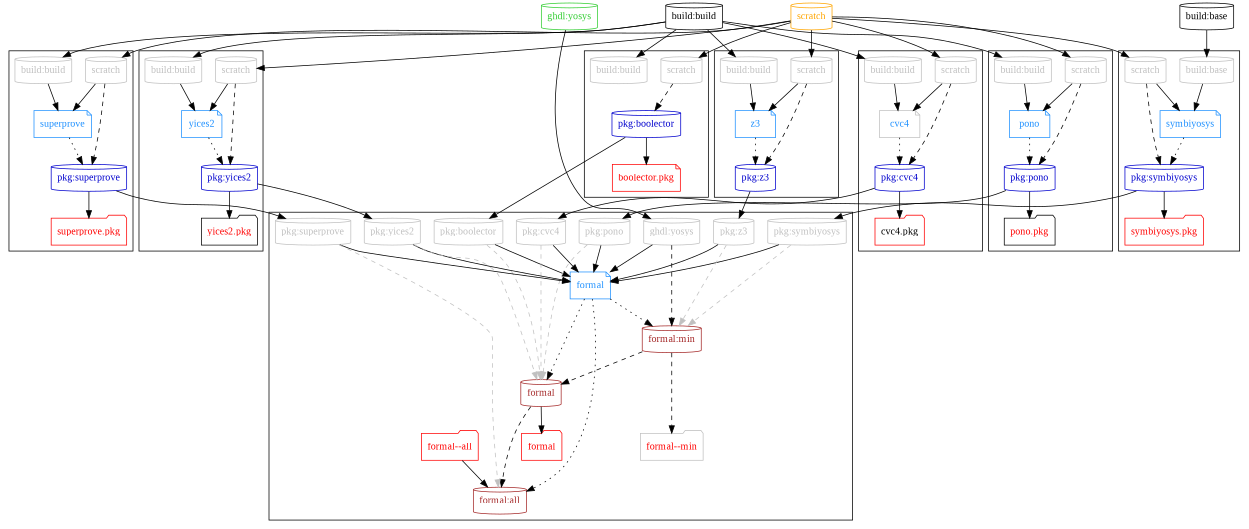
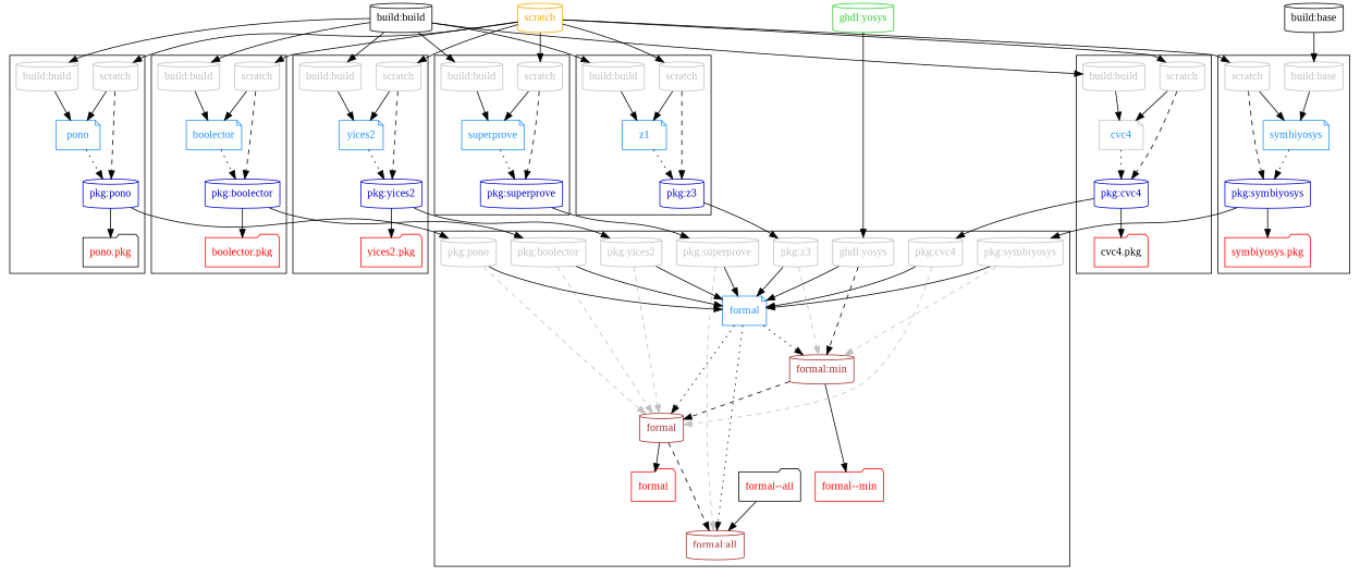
  digraph {
    fontname="Liberation Serif"
    newrank=true
    node [color=grey fontcolor=grey fontname="Liberation Serif" shape=cylinder]
    edge [fontname="Liberation Serif"]
+   n1 [color=dodgerblue fontcolor=dodgerblue label=boolector shape=note]
    n2 [color=dodgerblue fontcolor=dodgerblue label=pono shape=note]
    n3 [fontcolor=dodgerblue label=cvc4 shape=note]
    n4 [color=dodgerblue fontcolor=dodgerblue label=formal shape=note]
    n5 [color=dodgerblue fontcolor=dodgerblue label=superprove shape=note]
    n6 [color=dodgerblue fontcolor=dodgerblue label=symbiyosys shape=note]
    n7 [color=dodgerblue fontcolor=dodgerblue label=yices2 shape=note]
-   n8 [color=dodgerblue fontcolor=dodgerblue label=z3 shape=note]
+   n8 [color=dodgerblue fontcolor=dodgerblue label=z1 shape=note]
    "ghdl:yosys" [color=limegreen fontcolor=limegreen]
    "pkg:boolector" [color=mediumblue fontcolor=mediumblue]
    "pkg:cvc4" [color=mediumblue fontcolor=mediumblue]
    "pkg:pono" [color=mediumblue fontcolor=mediumblue]
    "pkg:superprove" [color=mediumblue fontcolor=mediumblue]
    "pkg:symbiyosys" [color=mediumblue fontcolor=mediumblue]
    "pkg:yices2" [color=mediumblue fontcolor=mediumblue]
    "pkg:z3" [color=mediumblue fontcolor=mediumblue]
    "formal:min" [color=brown fontcolor=brown]
    formal [color=brown fontcolor=brown]
    "formal:all" [color=brown fontcolor=brown]
    "build:base" [color="" fontcolor=""]
    "build:build" [color="" fontcolor=""]
    scratch [color=orange fontcolor=orange]
    n23 [label=scratch]
    n24 [label=scratch]
    n25 [label=scratch]
    n26 [label=scratch]
    n27 [label=scratch]
    n28 [label=scratch]
    n29 [label=scratch]
    n30 [label="ghdl:yosys"]
    n31 [label="pkg:boolector"]
    n32 [label="pkg:cvc4"]
    n33 [label="pkg:pono"]
    n34 [label="pkg:symbiyosys"]
    n35 [label="pkg:superprove"]
    n36 [label="pkg:z3"]
    n37 [label="pkg:yices2"]
    n38 [label="build:build"]
-   n39 [color=red fontcolor=red label="boolector.pkg" shape=note]
+   n39 [color=red fontcolor=red label="boolector.pkg" shape=folder]
    n40 [label="build:build"]
    n41 [color=red fontcolor=black label="cvc4.pkg" shape=folder]
    n42 [label="build:build"]
    n43 [color=black fontcolor=red label="pono.pkg" shape=folder]
    n44 [label="build:build"]
-   n45 [color=red fontcolor=red label="superprove.pkg" shape=folder]
    n46 [label="build:base"]
    n47 [color=red fontcolor=red label="symbiyosys.pkg" shape=folder]
    n48 [label="build:build"]
-   n49 [color=black fontcolor=red label="yices2.pkg" shape=folder]
+   n49 [color=red fontcolor=red label="yices2.pkg" shape=folder]
    n50 [label="build:build"]
-   n51 [fontcolor=red label="formal--min" shape=folder]
+   n51 [color=red fontcolor=red label="formal--min" shape=folder]
    n52 [color=red fontcolor=red label=formal shape=folder]
-   n53 [color=red fontcolor=red label="formal--all" shape=folder]
+   n53 [color=black fontcolor=red label="formal--all" shape=folder]
    subgraph sub_1 {
+     n1
      n2
      n3
      n4
      n5
      n6
      n7
      n8
    }
    subgraph sub_2 {
      "build:base"
      "build:build"
      subgraph sub_3 {
        "ghdl:yosys"
      }
      subgraph sub_4 {
        "pkg:boolector"
        "pkg:cvc4"
        "pkg:pono"
        "pkg:superprove"
        "pkg:symbiyosys"
        "pkg:yices2"
        "pkg:z3"
      }
      subgraph sub_5 {
        "formal:min"
        formal
        "formal:all"
      }
    }
    subgraph sub_6 {
      scratch
    }
    subgraph sub_7 {
      rank=same
      "ghdl:yosys"
      "build:base"
      "build:build"
      scratch
    }
    subgraph sub_8 {
      rank=same
+     n1
      n2
      n3
      n5
      n6
      n7
      n8
    }
    subgraph sub_9 {
      "pkg:boolector"
      "pkg:cvc4"
      "pkg:pono"
      "pkg:superprove"
      "pkg:symbiyosys"
      "pkg:yices2"
      "pkg:z3"
      "formal:min"
      formal
      "formal:all"
      n23
      n24
      n25
      n26
      n27
      n28
      n29
      n30
    }
    subgraph sub_10 {
      "formal:min"
      formal
      "formal:all"
      n31
      n32
      n33
      n34
      n35
      n36
      n37
    }
    subgraph cluster_11 {
+     n1
      "pkg:boolector"
      n39
      subgraph sub_12 {
        rank=same
        n23
        n38
      }
    }
    subgraph cluster_13 {
      n3
      "pkg:cvc4"
      n41
      subgraph sub_14 {
        rank=same
        n24
        n40
      }
    }
    subgraph cluster_15 {
      n2
      "pkg:pono"
      n43
      subgraph sub_16 {
        rank=same
        n25
        n42
      }
    }
    subgraph cluster_17 {
      n5
      "pkg:superprove"
-     n45
      subgraph sub_18 {
        rank=same
        n26
        n44
      }
    }
    subgraph cluster_19 {
      n6
      "pkg:symbiyosys"
      n47
      subgraph sub_20 {
        rank=same
        n27
        n46
      }
    }
    subgraph cluster_21 {
      n7
      "pkg:yices2"
      n49
      subgraph sub_22 {
        rank=same
        n28
        n48
      }
    }
    subgraph cluster_23 {
      n8
      "pkg:z3"
      subgraph sub_24 {
        rank=same
        n29
        n50
      }
    }
    subgraph cluster_25 {
      n4
      "formal:min"
      formal
      "formal:all"
      subgraph sub_26 {
        rank=same
        n30
        n31
        n32
        n33
        n34
        n35
        n36
        n37
      }
      subgraph sub_27 {
        rank=same
        n51
        n52
        n53
      }
    }
+   n1 -> "pkg:boolector" [style=dotted]
    n2 -> "pkg:pono" [style=dotted]
    n3 -> "pkg:cvc4" [style=dotted]
    n4 -> "formal:min" [style=dotted]
    n4 -> formal [style=dotted]
    n4 -> "formal:all" [style=dotted]
    n5 -> "pkg:superprove" [style=dotted]
    n6 -> "pkg:symbiyosys" [style=dotted]
    n7 -> "pkg:yices2" [style=dotted]
    n8 -> "pkg:z3" [style=dotted]
    "ghdl:yosys" -> n30
    "pkg:boolector" -> n31
    "pkg:boolector" -> n39
    "pkg:cvc4" -> n32
    "pkg:cvc4" -> n41
    "pkg:pono" -> n33
    "pkg:pono" -> n43
    "pkg:superprove" -> n35
-   "pkg:superprove" -> n45
    "pkg:symbiyosys" -> n34
    "pkg:symbiyosys" -> n47
    "pkg:yices2" -> n37
    "pkg:yices2" -> n49
    "pkg:z3" -> n36
    "formal:min" -> formal [style=dashed]
-   "formal:min" -> n51 [style=dashed]
+   "formal:min" -> n51
    formal -> "formal:all" [style=dashed]
    formal -> n52
    "build:base" -> n46
    "build:build" -> n38
    "build:build" -> n40
    "build:build" -> n42
    "build:build" -> n44
    "build:build" -> n48
    "build:build" -> n50
    scratch -> n23
    scratch -> n24
    scratch -> n25
    scratch -> n26
    scratch -> n27
    scratch -> n28
    scratch -> n29
+   n23 -> n1
    n23 -> "pkg:boolector" [style=dashed]
    n24 -> n3
    n24 -> "pkg:cvc4" [style=dashed]
    n25 -> n2
    n25 -> "pkg:pono" [style=dashed]
    n26 -> n5
    n26 -> "pkg:superprove" [style=dashed]
    n27 -> n6
    n27 -> "pkg:symbiyosys" [style=dashed]
    n28 -> n7
    n28 -> "pkg:yices2" [style=dashed]
    n29 -> n8
    n29 -> "pkg:z3" [style=dashed]
    n30 -> n4
    n30 -> "formal:min" [style=dashed]
    n31 -> n4
    n31 -> formal [color=grey style=dashed]
    n32 -> n4
    n32 -> formal [color=grey style=dashed]
    n33 -> n4
    n33 -> formal [color=grey style=dashed]
    n34 -> n4
    n34 -> "formal:min" [color=grey style=dashed]
    n35 -> n4
    n35 -> "formal:all" [color=grey style=dashed]
    n36 -> n4
    n36 -> "formal:min" [color=grey style=dashed]
    n37 -> n4
    n37 -> formal [color=grey style=dashed]
+   n38 -> n1
    n40 -> n3
    n42 -> n2
    n44 -> n5
    n46 -> n6
    n48 -> n7
    n50 -> n8
    n53 -> "formal:all"
  }
